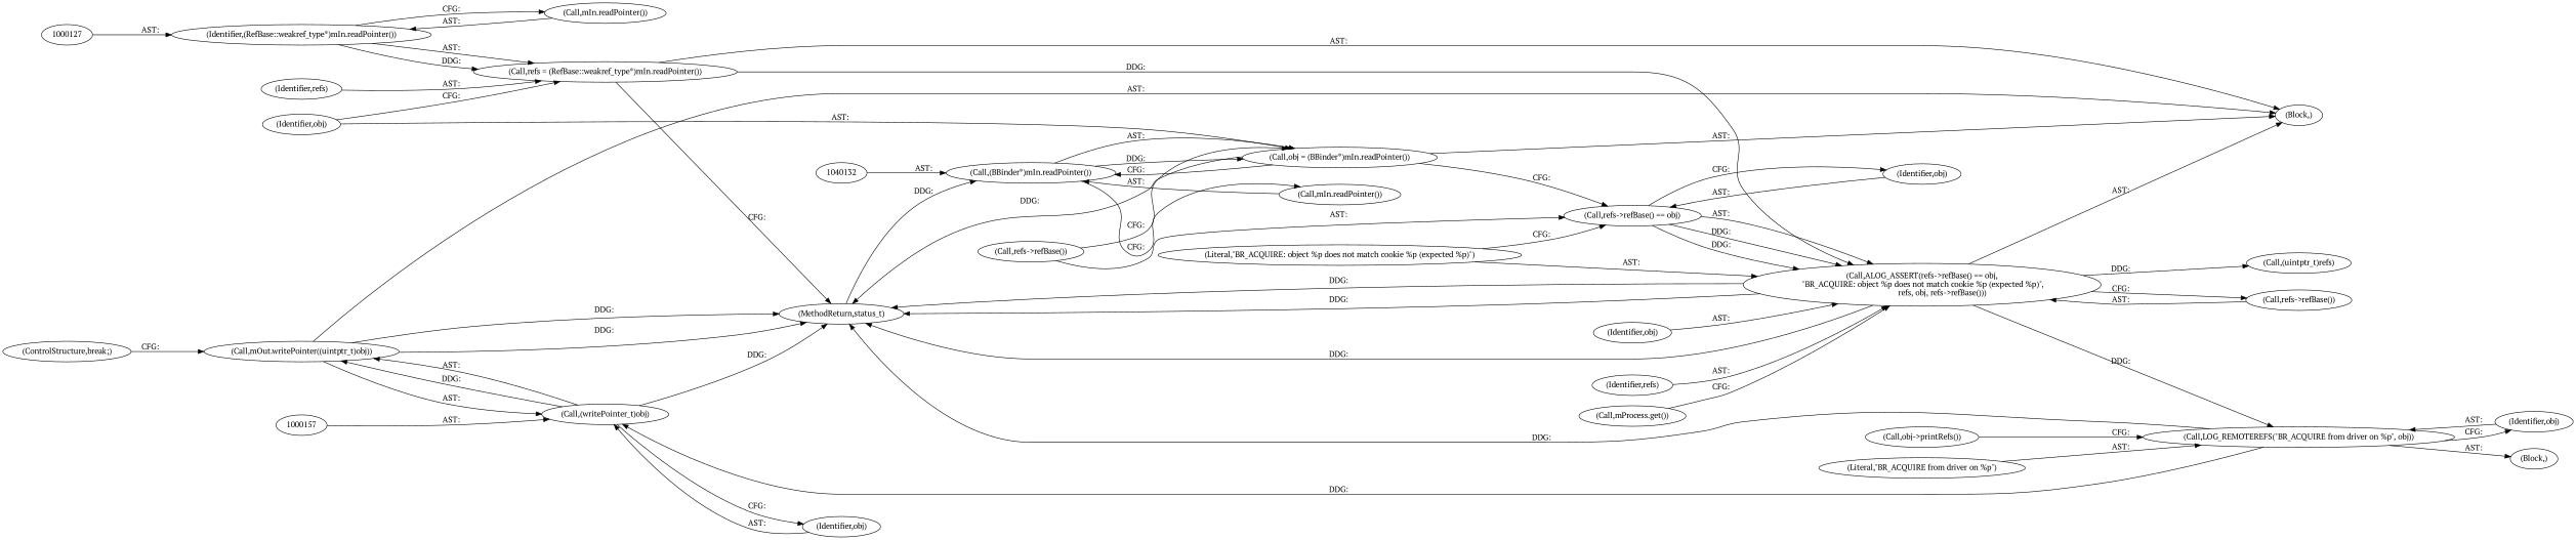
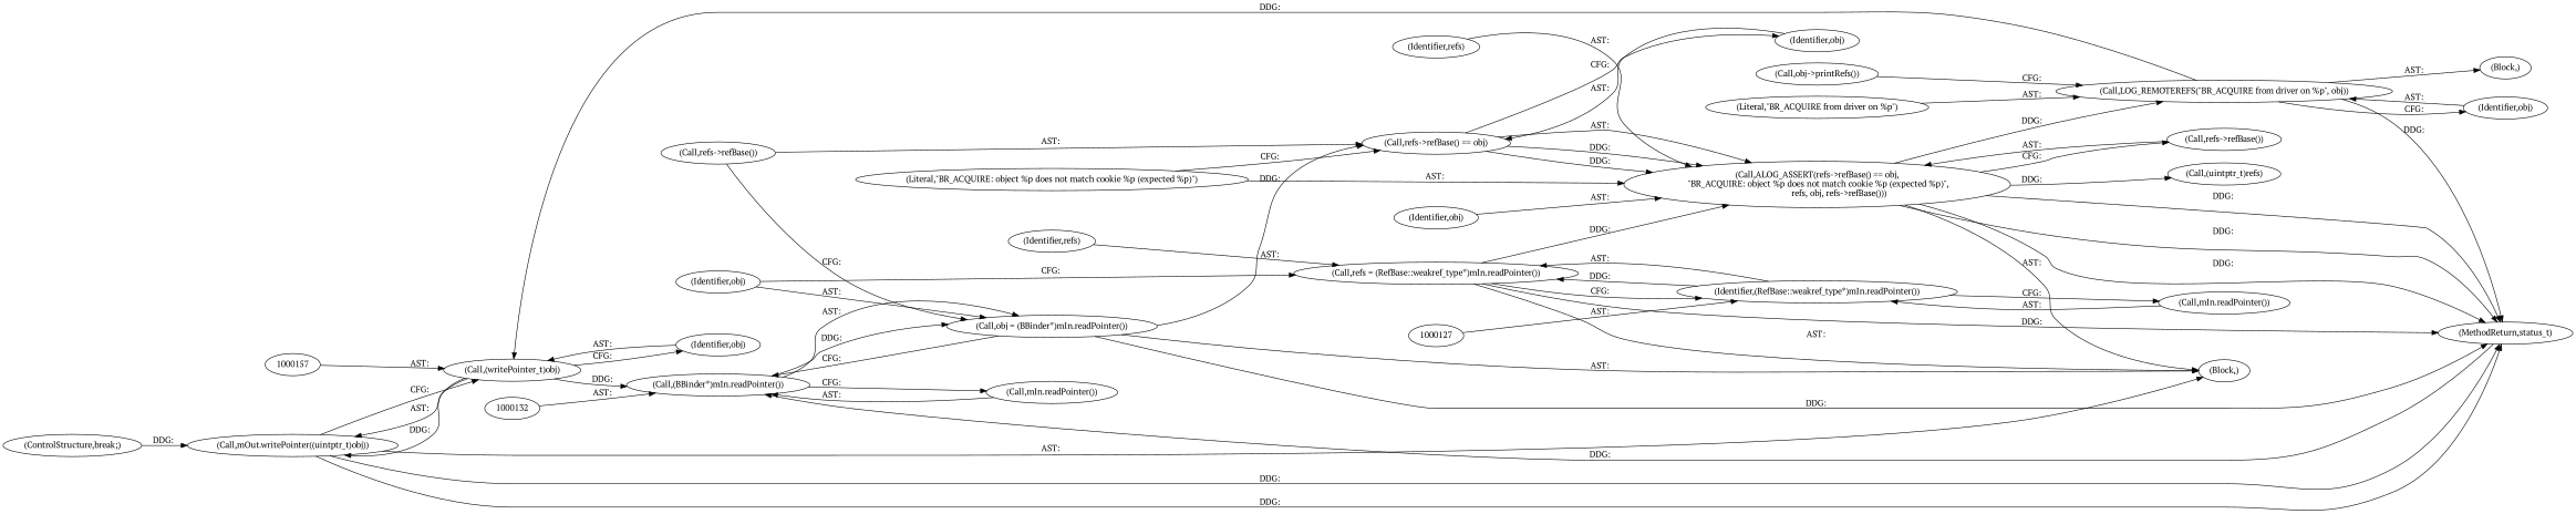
  digraph {
    fontname="PT Serif"
    rankdir=LR
    node [fontname="PT Serif"]
    edge [fontname="PT Serif"]
    n1 [label="(Call,mOut.writePointer((uintptr_t)obj))"]
    n2 [label="(Call,(writePointer_t)obj)"]
    n3 [label="(MethodReturn,status_t)"]
    n4 [label="(Block,)"]
    n5 [label="(Identifier,obj)"]
    n6 [label="(Call,(BBinder*)mIn.readPointer())"]
    n7 [label="(Call,LOG_REMOTEREFS(\"BR_ACQUIRE from driver on %p\", obj))"]
    n8 [label="(Identifier,obj)"]
    n9 [label="(Block,)"]
    n10 [label="(Call,ALOG_ASSERT(refs->refBase() == obj,\n \"BR_ACQUIRE: object %p does not match cookie %p (expected %p)\",\n                   refs, obj, refs->refBase()))"]
    n11 [label="(Call,refs->refBase())"]
    n12 [label="(Call,(uintptr_t)refs)"]
    n13 [label="(Call,refs->refBase() == obj)"]
    n14 [label="(Identifier,obj)"]
    n15 [label="(Call,obj = (BBinder*)mIn.readPointer())"]
    n16 [label="(Call,mIn.readPointer())"]
    n17 [label="(Call,refs = (RefBase::weakref_type*)mIn.readPointer())"]
    n18 [label="(Identifier,(RefBase::weakref_type*)mIn.readPointer())"]
    n19 [label="(Call,mIn.readPointer())"]
    n20 [label="(Literal,\"BR_ACQUIRE: object %p does not match cookie %p (expected %p)\")"]
    n21 [label="(ControlStructure,break;)"]
    n22 [label="(Identifier,obj)"]
    n23 [label="(Identifier,refs)"]
    n24 [label="(Identifier,obj)"]
    n25 [label="(Call,obj->printRefs())"]
    n26 [label="(Identifier,refs)"]
    n27 [label="(Literal,\"BR_ACQUIRE from driver on %p\")"]
    n28 [label="(Call,refs->refBase())"]
-   n29 [label="(Call,mProcess.get())"]
    1000157
-   1000132 [label=1040132]
+   1000132
    1000127
-   n1 -> n2 [label="AST: "]
+   n1 -> n2 [label="CFG: "]
    n1 -> n3 [label="DDG: "]
    n1 -> n3 [label="DDG: "]
    n1 -> n4 [label="AST: "]
    n2 -> n1 [label="AST: "]
    n2 -> n1 [label="DDG: "]
-   n2 -> n3 [label="DDG: "]
+   n2 -> n6 [label="DDG: "]
    n2 -> n5 [label="CFG: "]
    n3 -> n6 [label="DDG: "]
    n5 -> n2 [label="AST: "]
    n6 -> n15 [label="AST: "]
    n6 -> n15 [label="DDG: "]
    n6 -> n16 [label="CFG: "]
    n7 -> n2 [label="DDG: "]
    n7 -> n3 [label="DDG: "]
    n7 -> n8 [label="CFG: "]
    n7 -> n9 [label="AST: "]
    n8 -> n7 [label="AST: "]
    n10 -> n3 [label="DDG: "]
    n10 -> n3 [label="DDG: "]
    n10 -> n3 [label="DDG: "]
    n10 -> n4 [label="AST: "]
    n10 -> n7 [label="DDG: "]
    n10 -> n11 [label="CFG: "]
    n10 -> n12 [label="DDG: "]
    n11 -> n10 [label="AST: "]
    n13 -> n10 [label="AST: "]
    n13 -> n10 [label="DDG: "]
    n13 -> n10 [label="DDG: "]
    n13 -> n14 [label="CFG: "]
    n14 -> n13 [label="AST: "]
    n15 -> n3 [label="DDG: "]
    n15 -> n4 [label="AST: "]
    n15 -> n6 [label="CFG: "]
-   n15 -> n13 [label="CFG: "]
+   n15 -> n13 [label="DDG: "]
    n16 -> n6 [label="AST: "]
-   n17 -> n3 [label="CFG: "]
+   n17 -> n3 [label="DDG: "]
    n17 -> n4 [label="AST: "]
    n17 -> n10 [label="DDG: "]
+   n17 -> n18 [label="CFG: "]
    n18 -> n17 [label="AST: "]
    n18 -> n17 [label="DDG: "]
    n18 -> n19 [label="CFG: "]
    n19 -> n18 [label="AST: "]
    n20 -> n10 [label="AST: "]
    n20 -> n13 [label="CFG: "]
-   n21 -> n1 [label="CFG: "]
+   n21 -> n1 [label="DDG: "]
    n22 -> n10 [label="AST: "]
    n23 -> n17 [label="AST: "]
    n24 -> n15 [label="AST: "]
    n24 -> n17 [label="CFG: "]
    n25 -> n7 [label="CFG: "]
    n26 -> n10 [label="AST: "]
    n27 -> n7 [label="AST: "]
    n28 -> n13 [label="AST: "]
    n28 -> n15 [label="CFG: "]
-   n29 -> n10 [label="CFG: "]
    1000157 -> n2 [label="AST: "]
    1000132 -> n6 [label="AST: "]
    1000127 -> n18 [label="AST: "]
  }
